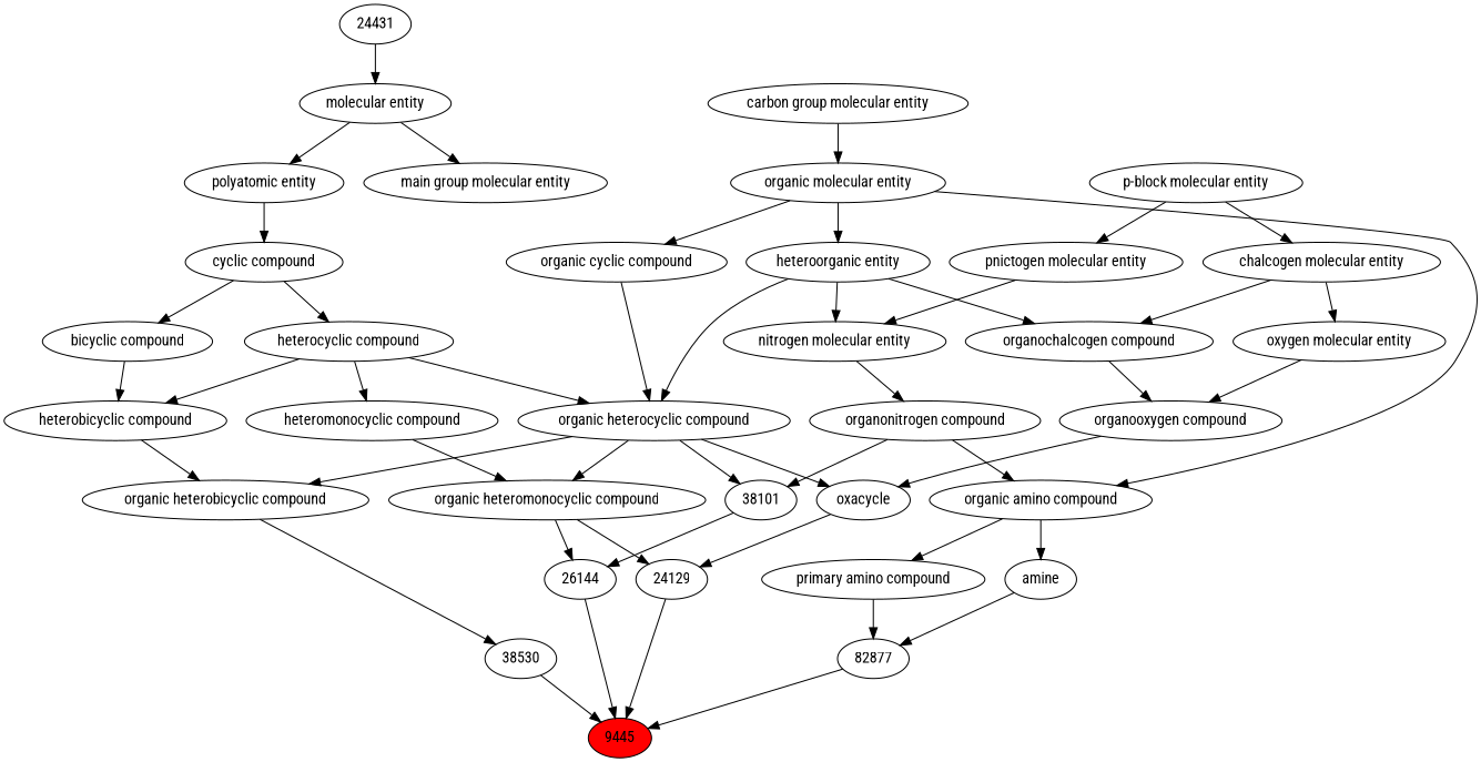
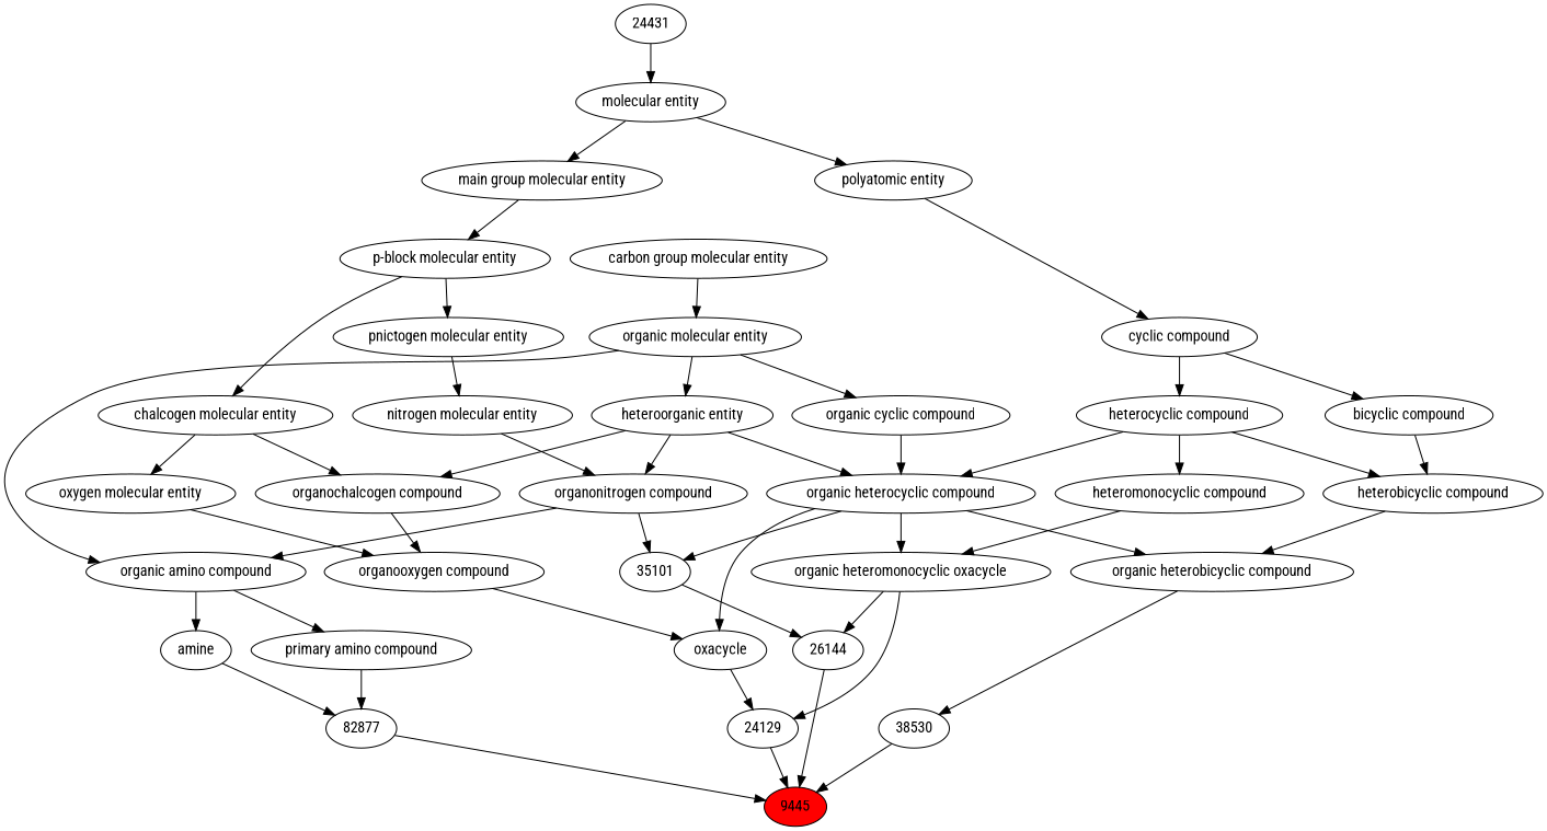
  digraph {
    fontname="Roboto Condensed"
    node [fontname="Roboto Condensed"]
    edge [fontname="Roboto Condensed"]
    n1 [fillcolor=red label=9445 style=filled]
    n2 [label=82877]
    n3 [label=38530]
    n4 [label=26144]
    n5 [label=24129]
    n6 [label="primary amino compound"]
    n7 [label=amine]
    n8 [label="organic heterobicyclic compound"]
-   n9 [label=38101]
-   n10 [label="organic heteromonocyclic compound"]
+   n9 [label=35101]
+   n10 [label="organic heteromonocyclic oxacycle"]
    n11 [label=oxacycle]
    n12 [label="organic amino compound"]
    n13 [label="heterobicyclic compound"]
    n14 [label="organic heterocyclic compound"]
    n15 [label="organonitrogen compound"]
    n16 [label="heteromonocyclic compound"]
    n17 [label="organooxygen compound"]
    n18 [label="organic molecular entity"]
    n19 [label="heteroorganic entity"]
    n20 [label="organic cyclic compound"]
    n21 [label="organochalcogen compound"]
    n22 [label="bicyclic compound"]
    n23 [label="heterocyclic compound"]
    n24 [label="nitrogen molecular entity"]
    n25 [label="oxygen molecular entity"]
    n26 [label="carbon group molecular entity"]
    n27 [label="cyclic compound"]
    n28 [label="pnictogen molecular entity"]
    n29 [label="chalcogen molecular entity"]
    n30 [label="p-block molecular entity"]
    n31 [label="polyatomic entity"]
    n32 [label="main group molecular entity"]
    n33 [label="molecular entity"]
    n34 [label=24431]
    n2 -> n1
    n3 -> n1
    n4 -> n1
    n5 -> n1
    n6 -> n2
    n7 -> n2
    n8 -> n3
    n9 -> n4
    n10 -> n4
    n10 -> n5
    n11 -> n5
    n12 -> n6
    n12 -> n7
    n13 -> n8
    n14 -> n8
    n14 -> n9
    n14 -> n10
    n14 -> n11
    n15 -> n9
    n15 -> n12
    n16 -> n10
    n17 -> n11
    n18 -> n12
    n18 -> n19
    n18 -> n20
    n19 -> n14
-   n19 -> n24
+   n19 -> n15
    n19 -> n21
    n20 -> n14
    n21 -> n17
    n22 -> n13
    n23 -> n13
    n23 -> n14
    n23 -> n16
    n24 -> n15
    n25 -> n17
    n26 -> n18
    n27 -> n22
    n27 -> n23
    n28 -> n24
    n29 -> n21
    n29 -> n25
    n30 -> n28
    n30 -> n29
    n31 -> n27
+   n32 -> n30
    n33 -> n31
    n33 -> n32
    n34 -> n33
  }
